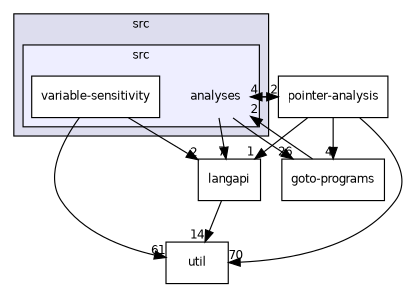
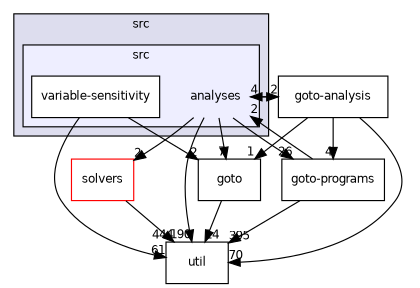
  digraph {
    compound=true
    node [fontname=Helvetica fontsize=10 shape=box]
    edge [headlabel=2 labeldistance=1.5 labelfontname=Helvetica labelfontsize=10]
    n1 [label=analyses shape=plaintext]
    n2 [color=black fillcolor=white label="variable-sensitivity" style=filled]
+   n3 [color=red label=solvers]
    n4 [label=util]
    n5 [label="goto-programs"]
-   n6 [label=langapi]
-   n7 [label="pointer-analysis"]
+   n6 [label=goto]
+   n7 [label="goto-analysis"]
    subgraph cluster_1 {
      bgcolor="#ddddee"
      fontname=Helvetica
      fontsize=10
      label=src
      pencolor=black
      subgraph cluster_2 {
        bgcolor="#eeeeff"
        fontname=Helvetica
        fontsize=10
        label=src
        pencolor=black
        n1
        n2
      }
    }
+   n1 -> n3
+   n1 -> n4 [headlabel=190]
    n1 -> n5 [headlabel=26]
    n1 -> n6 [headlabel=7]
    n1 -> n7
    n2 -> n4 [headlabel=61]
    n2 -> n6
+   n3 -> n4 [headlabel=444]
    n5 -> n1
+   n5 -> n4 [headlabel=395]
    n6 -> n4 [headlabel=14]
    n7 -> n1 [headlabel=4]
    n7 -> n4 [headlabel=70]
    n7 -> n5 [headlabel=4]
    n7 -> n6 [headlabel=1]
  }
